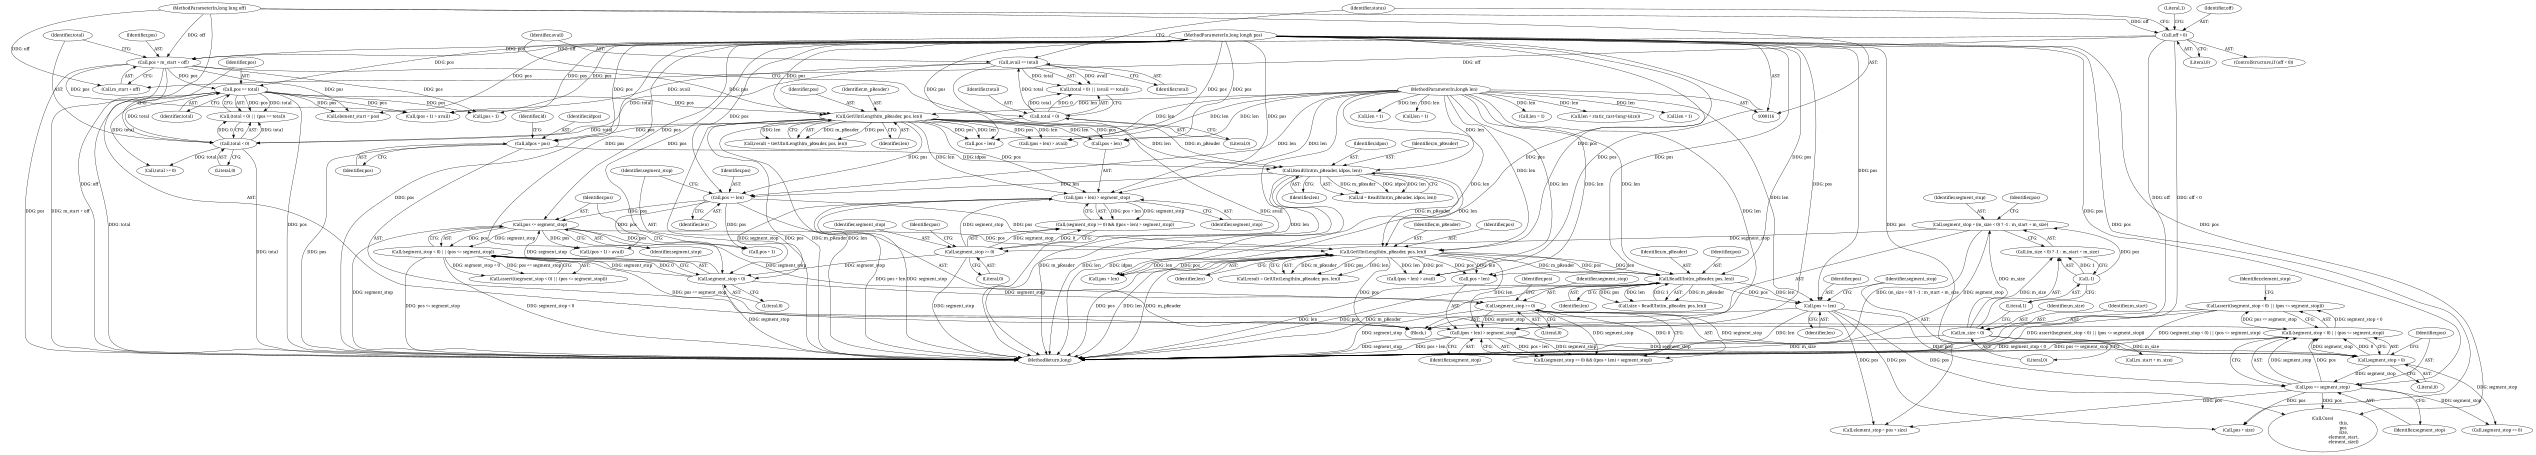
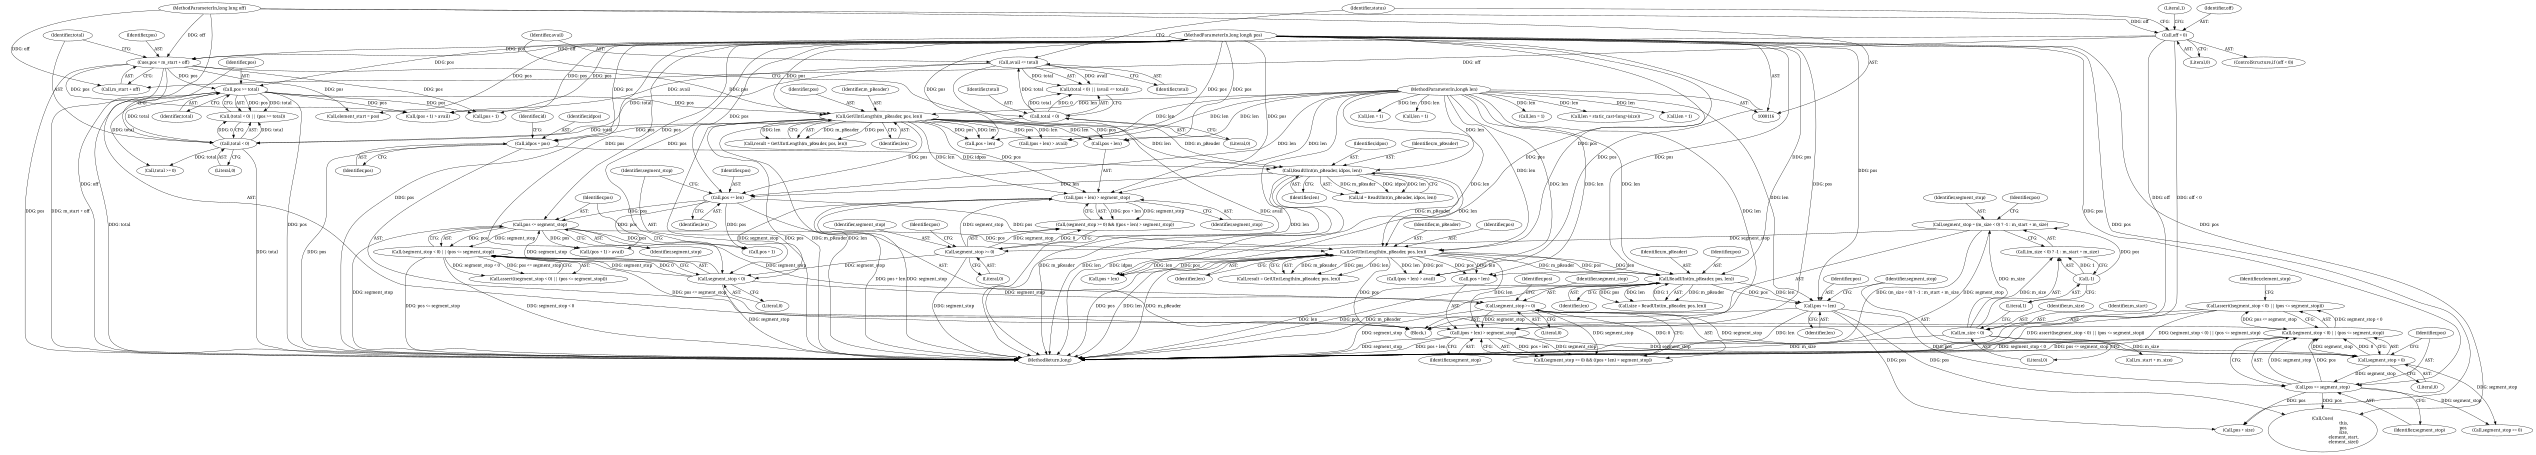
  digraph {
    fontname="Noto Serif"
    node [fontname="Noto Serif"]
    edge [fontname="Noto Serif"]
    n1 [label="(Call,assert((segment_stop < 0) || (pos <= segment_stop)))"]
    n2 [label="(Call,(segment_stop < 0) || (pos <= segment_stop))"]
    n3 [label="(Block,)"]
    n4 [label="(MethodReturn,long)"]
    n5 [label="(Call,segment_stop < 0)"]
    n6 [label="(Call,pos <= segment_stop)"]
    n7 [label="(Call,segment_stop >= 0)"]
    n8 [label="(Literal,0)"]
    n9 [label="(Call,pos + size)"]
-   n10 [label="(Call,element_stop = pos + size)"]
    n11 [label="(Call,Cues(\n                                    this,\n                                    pos,\n                                    size,\n                                    element_start,\n                                    element_size))"]
    n12 [label="(Identifier,segment_stop)"]
    n13 [label="(Call,segment_stop >= 0)"]
    n14 [label="(Call,(pos + len) > segment_stop)"]
    n15 [label="(Literal,0)"]
    n16 [label="(Call,(segment_stop >= 0) && ((pos + len) > segment_stop))"]
    n17 [label="(Identifier,segment_stop)"]
    n18 [label="(Call,segment_stop < 0)"]
    n19 [label="(Call,pos <= segment_stop)"]
    n20 [label="(Call,(segment_stop < 0) || (pos <= segment_stop))"]
    n21 [label="(Literal,0)"]
    n22 [label="(Call,GetUIntLength(m_pReader, pos, len))"]
    n23 [label="(Call,(pos + 1) > avail)"]
    n24 [label="(Call,pos + 1)"]
    n25 [label="(Identifier,segment_stop)"]
    n26 [label="(Call,assert((segment_stop < 0) || (pos <= segment_stop)))"]
    n27 [label="(Call,segment_stop >= 0)"]
    n28 [label="(Call,(pos + len) > segment_stop)"]
    n29 [label="(Call,(segment_stop >= 0) && ((pos + len) > segment_stop))"]
    n30 [label="(Literal,0)"]
    n31 [label="(Identifier,segment_stop)"]
    n32 [label="(Call,segment_stop = (m_size < 0) ? -1 : m_start + m_size)"]
    n33 [label="(Call,(m_size < 0) ? -1 : m_start + m_size)"]
    n34 [label="(Call,-1)"]
    n35 [label="(Literal,1)"]
    n36 [label="(Call,m_size < 0)"]
    n37 [label="(Literal,0)"]
    n38 [label="(Call,m_start + m_size)"]
    n39 [label="(Call,GetUIntLength(m_pReader, pos, len))"]
    n40 [label="(Call,pos += len)"]
    n41 [label="(Call,ReadUInt(m_pReader, idpos, len))"]
    n42 [label="(Call,idpos = pos)"]
    n43 [label="(Identifier,len)"]
    n44 [label="(Call,result = GetUIntLength(m_pReader, pos, len))"]
    n45 [label="(Call,pos + len)"]
    n46 [label="(Call,(pos + len) > avail)"]
    n47 [label="(Call,pos + len)"]
    n48 [label="(Identifier,len)"]
    n49 [label="(Identifier,len)"]
    n50 [label="(Call,id = ReadUInt(m_pReader, idpos, len))"]
    n51 [label="(Identifier,pos)"]
    n52 [label="(MethodParameterIn,long long& pos)"]
-   n53 [label="(Call,pos = m_start + off)"]
+   n53 [label="(Cues,pos = m_start + off)"]
    n54 [label="(Call,pos >= total)"]
    n55 [label="(Call,pos += len)"]
    n56 [label="(Call,ReadUInt(m_pReader, pos, len))"]
    n57 [label="(Call,element_start = pos)"]
    n58 [label="(Call,(pos + len) > avail)"]
    n59 [label="(Call,pos + len)"]
    n60 [label="(Call,(pos + 1) > avail)"]
    n61 [label="(Call,pos + len)"]
    n62 [label="(Call,pos + 1)"]
    1000116
    n64 [label="(Call,m_start + off)"]
    n65 [label="(Call,(total < 0) || (pos >= total))"]
    n66 [label="(Identifier,total)"]
    n67 [label="(Call,total >= 0)"]
    n68 [label="(Call,result = GetUIntLength(m_pReader, pos, len))"]
    n69 [label="(Identifier,len)"]
    n70 [label="(Identifier,len)"]
    n71 [label="(Identifier,len)"]
    n72 [label="(Call,size = ReadUInt(m_pReader, pos, len))"]
    n73 [label="(Call,off < 0)"]
    n74 [label="(Literal,0)"]
    n75 [label="(ControlStructure,if (off < 0))"]
    n76 [label="(MethodParameterIn,long long off)"]
    n77 [label="(Call,total < 0)"]
    n78 [label="(Literal,0)"]
    n79 [label="(Call,total < 0)"]
    n80 [label="(Call,avail <= total)"]
    n81 [label="(Literal,0)"]
    n82 [label="(Call,(total < 0) || (avail <= total))"]
    n83 [label="(Identifier,total)"]
    n84 [label="(MethodParameterIn,long& len)"]
    n85 [label="(Call,len = 1)"]
    n86 [label="(Call,len = static_cast<long>(size))"]
    n87 [label="(Call,len = 1)"]
    n88 [label="(Call,len = 1)"]
    n89 [label="(Call,len = 1)"]
    n90 [label="(Identifier,m_pReader)"]
    n91 [label="(Identifier,pos)"]
    n92 [label="(Identifier,segment_stop)"]
    n93 [label="(Identifier,pos)"]
    n94 [label="(Identifier,m_start)"]
    n95 [label="(Identifier,segment_stop)"]
    n96 [label="(Literal,1)"]
    n97 [label="(Identifier,pos)"]
    n98 [label="(Identifier,pos)"]
    n99 [label="(Identifier,pos)"]
    n100 [label="(Identifier,pos)"]
    n101 [label="(Identifier,avail)"]
    n102 [label="(Identifier,pos)"]
    n103 [label="(Identifier,m_pReader)"]
    n104 [label="(Identifier,idpos)"]
    n105 [label="(Identifier,segment_stop)"]
    n106 [label="(Identifier,pos)"]
    n107 [label="(Identifier,pos)"]
    n108 [label="(Identifier,id)"]
    n109 [label="(Identifier,total)"]
    n110 [label="(Identifier,element_stop)"]
    n111 [label="(Identifier,m_pReader)"]
    n112 [label="(Identifier,m_size)"]
    n113 [label="(Identifier,pos)"]
    n114 [label="(Identifier,off)"]
    n115 [label="(Identifier,pos)"]
    n116 [label="(Identifier,idpos)"]
    n117 [label="(Identifier,segment_stop)"]
    n118 [label="(Identifier,pos)"]
    n119 [label="(Identifier,segment_stop)"]
    n120 [label="(Identifier,total)"]
    n121 [label="(Identifier,m_pReader)"]
    n122 [label="(Identifier,status)"]
    n1 -> n2 [label="CFG: "]
    n1 -> n3 [label="AST: "]
    n1 -> n4 [label="DDG: (segment_stop < 0) || (pos <= segment_stop)"]
    n1 -> n4 [label="DDG: assert((segment_stop < 0) || (pos <= segment_stop))"]
    n2 -> n1 [label="AST: "]
    n2 -> n1 [label="DDG: segment_stop < 0"]
    n2 -> n1 [label="DDG: pos <= segment_stop"]
    n2 -> n4 [label="DDG: pos <= segment_stop"]
    n2 -> n4 [label="DDG: segment_stop < 0"]
    n2 -> n5 [label="CFG: "]
    n2 -> n6 [label="CFG: "]
    n5 -> n2 [label="AST: "]
    n5 -> n2 [label="DDG: segment_stop"]
    n5 -> n2 [label="DDG: 0"]
    n5 -> n6 [label="DDG: segment_stop"]
    n5 -> n7 [label="DDG: segment_stop"]
    n5 -> n8 [label="CFG: "]
    n6 -> n2 [label="AST: "]
    n6 -> n2 [label="DDG: pos"]
    n6 -> n2 [label="DDG: segment_stop"]
    n6 -> n7 [label="DDG: segment_stop"]
    n6 -> n9 [label="DDG: pos"]
-   n6 -> n10 [label="DDG: pos"]
    n6 -> n11 [label="DDG: pos"]
    n6 -> n12 [label="CFG: "]
    n8 -> n5 [label="AST: "]
    n12 -> n6 [label="AST: "]
    n13 -> n4 [label="DDG: segment_stop"]
    n13 -> n5 [label="DDG: segment_stop"]
    n13 -> n14 [label="DDG: segment_stop"]
    n13 -> n15 [label="CFG: "]
    n13 -> n16 [label="AST: "]
    n13 -> n16 [label="DDG: segment_stop"]
    n13 -> n16 [label="DDG: 0"]
    n14 -> n4 [label="DDG: pos + len"]
    n14 -> n4 [label="DDG: segment_stop"]
    n14 -> n5 [label="DDG: segment_stop"]
    n14 -> n16 [label="AST: "]
    n14 -> n16 [label="DDG: pos + len"]
    n14 -> n16 [label="DDG: segment_stop"]
    n14 -> n17 [label="CFG: "]
    n15 -> n13 [label="AST: "]
    n16 -> n13 [label="CFG: "]
    n16 -> n14 [label="CFG: "]
    n17 -> n14 [label="AST: "]
    n18 -> n4 [label="DDG: segment_stop"]
    n18 -> n13 [label="DDG: segment_stop"]
    n18 -> n19 [label="DDG: segment_stop"]
    n18 -> n20 [label="AST: "]
    n18 -> n20 [label="DDG: segment_stop"]
    n18 -> n20 [label="DDG: 0"]
    n18 -> n21 [label="CFG: "]
    n19 -> n4 [label="DDG: segment_stop"]
    n19 -> n13 [label="DDG: segment_stop"]
    n19 -> n20 [label="AST: "]
    n19 -> n20 [label="DDG: pos"]
    n19 -> n20 [label="DDG: segment_stop"]
    n19 -> n22 [label="DDG: pos"]
    n19 -> n23 [label="DDG: pos"]
    n19 -> n24 [label="DDG: pos"]
    n19 -> n25 [label="CFG: "]
    n20 -> n2 [label="DDG: pos <= segment_stop"]
    n20 -> n4 [label="DDG: pos <= segment_stop"]
    n20 -> n4 [label="DDG: segment_stop < 0"]
    n20 -> n18 [label="CFG: "]
    n20 -> n19 [label="CFG: "]
    n20 -> n26 [label="AST: "]
    n20 -> n26 [label="DDG: segment_stop < 0"]
    n20 -> n26 [label="DDG: pos <= segment_stop"]
    n21 -> n18 [label="AST: "]
    n22 -> n4 [label="DDG: m_pReader"]
    n22 -> n4 [label="DDG: len"]
    n22 -> n4 [label="DDG: pos"]
    n22 -> n14 [label="DDG: pos"]
    n22 -> n14 [label="DDG: len"]
    n22 -> n56 [label="DDG: m_pReader"]
    n22 -> n56 [label="DDG: pos"]
    n22 -> n56 [label="DDG: len"]
    n22 -> n58 [label="DDG: pos"]
    n22 -> n58 [label="DDG: len"]
    n22 -> n59 [label="DDG: pos"]
    n22 -> n59 [label="DDG: len"]
    n22 -> n61 [label="DDG: pos"]
    n22 -> n61 [label="DDG: len"]
    n22 -> n68 [label="AST: "]
    n22 -> n68 [label="DDG: m_pReader"]
    n22 -> n68 [label="DDG: pos"]
    n22 -> n68 [label="DDG: len"]
    n22 -> n69 [label="CFG: "]
    n25 -> n19 [label="AST: "]
    n26 -> n20 [label="CFG: "]
    n27 -> n4 [label="DDG: segment_stop"]
    n27 -> n18 [label="DDG: segment_stop"]
    n27 -> n28 [label="DDG: segment_stop"]
    n27 -> n29 [label="AST: "]
    n27 -> n29 [label="DDG: segment_stop"]
    n27 -> n29 [label="DDG: 0"]
    n27 -> n30 [label="CFG: "]
    n28 -> n4 [label="DDG: segment_stop"]
    n28 -> n4 [label="DDG: pos + len"]
    n28 -> n18 [label="DDG: segment_stop"]
    n28 -> n29 [label="AST: "]
    n28 -> n29 [label="DDG: pos + len"]
    n28 -> n29 [label="DDG: segment_stop"]
    n28 -> n31 [label="CFG: "]
    n29 -> n27 [label="CFG: "]
    n29 -> n28 [label="CFG: "]
    n30 -> n27 [label="AST: "]
    n31 -> n28 [label="AST: "]
    n32 -> n3 [label="AST: "]
    n32 -> n4 [label="DDG: (m_size < 0) ? -1 : m_start + m_size"]
    n32 -> n4 [label="DDG: segment_stop"]
    n32 -> n27 [label="DDG: segment_stop"]
    n32 -> n33 [label="CFG: "]
    n33 -> n32 [label="AST: "]
    n33 -> n34 [label="CFG: "]
    n34 -> n32 [label="DDG: pos"]
    n34 -> n33 [label="AST: "]
    n34 -> n33 [label="DDG: 1"]
    n34 -> n35 [label="CFG: "]
    n35 -> n34 [label="AST: "]
    n35 -> n36 [label="CFG: "]
    n36 -> n4 [label="DDG: m_size"]
    n36 -> n32 [label="DDG: m_size"]
    n36 -> n33 [label="AST: "]
    n36 -> n33 [label="DDG: m_size"]
    n36 -> n37 [label="CFG: "]
    n36 -> n38 [label="DDG: m_size"]
    n37 -> n36 [label="AST: "]
    n39 -> n4 [label="DDG: m_pReader"]
    n39 -> n4 [label="DDG: len"]
    n39 -> n4 [label="DDG: pos"]
    n39 -> n28 [label="DDG: pos"]
    n39 -> n28 [label="DDG: len"]
    n39 -> n40 [label="DDG: pos"]
    n39 -> n41 [label="DDG: m_pReader"]
    n39 -> n41 [label="DDG: len"]
    n39 -> n42 [label="DDG: pos"]
    n39 -> n43 [label="CFG: "]
    n39 -> n44 [label="AST: "]
    n39 -> n44 [label="DDG: m_pReader"]
    n39 -> n44 [label="DDG: pos"]
    n39 -> n44 [label="DDG: len"]
    n39 -> n45 [label="DDG: pos"]
    n39 -> n45 [label="DDG: len"]
    n39 -> n46 [label="DDG: pos"]
    n39 -> n46 [label="DDG: len"]
    n39 -> n47 [label="DDG: pos"]
    n39 -> n47 [label="DDG: len"]
    n40 -> n3 [label="AST: "]
    n40 -> n19 [label="DDG: pos"]
    n40 -> n22 [label="DDG: pos"]
    n40 -> n23 [label="DDG: pos"]
    n40 -> n24 [label="DDG: pos"]
    n40 -> n48 [label="CFG: "]
    n41 -> n4 [label="DDG: idpos"]
    n41 -> n4 [label="DDG: len"]
    n41 -> n4 [label="DDG: m_pReader"]
    n41 -> n22 [label="DDG: m_pReader"]
    n41 -> n22 [label="DDG: len"]
    n41 -> n40 [label="DDG: len"]
    n41 -> n49 [label="CFG: "]
    n41 -> n50 [label="AST: "]
    n41 -> n50 [label="DDG: m_pReader"]
    n41 -> n50 [label="DDG: idpos"]
    n41 -> n50 [label="DDG: len"]
    n42 -> n3 [label="AST: "]
    n42 -> n4 [label="DDG: pos"]
    n42 -> n41 [label="DDG: idpos"]
    n42 -> n51 [label="CFG: "]
    n43 -> n39 [label="AST: "]
    n44 -> n39 [label="CFG: "]
    n47 -> n28 [label="AST: "]
    n48 -> n40 [label="AST: "]
    n49 -> n41 [label="AST: "]
    n50 -> n41 [label="CFG: "]
    n51 -> n42 [label="AST: "]
    n52 -> n4 [label="DDG: pos"]
    n52 -> n6 [label="DDG: pos"]
    n52 -> n9 [label="DDG: pos"]
-   n52 -> n10 [label="DDG: pos"]
    n52 -> n11 [label="DDG: pos"]
    n52 -> n14 [label="DDG: pos"]
    n52 -> n19 [label="DDG: pos"]
    n52 -> n22 [label="DDG: pos"]
    n52 -> n23 [label="DDG: pos"]
    n52 -> n24 [label="DDG: pos"]
    n52 -> n28 [label="DDG: pos"]
    n52 -> n39 [label="DDG: pos"]
    n52 -> n40 [label="DDG: pos"]
    n52 -> n42 [label="DDG: pos"]
    n52 -> n45 [label="DDG: pos"]
    n52 -> n46 [label="DDG: pos"]
    n52 -> n47 [label="DDG: pos"]
    n52 -> n53 [label="DDG: pos"]
    n52 -> n54 [label="DDG: pos"]
    n52 -> n55 [label="DDG: pos"]
    n52 -> n56 [label="DDG: pos"]
    n52 -> n57 [label="DDG: pos"]
    n52 -> n58 [label="DDG: pos"]
    n52 -> n59 [label="DDG: pos"]
    n52 -> n60 [label="DDG: pos"]
    n52 -> n61 [label="DDG: pos"]
    n52 -> n62 [label="DDG: pos"]
    n52 -> 1000116 [label="AST: "]
    n53 -> n3 [label="AST: "]
    n53 -> n4 [label="DDG: pos"]
    n53 -> n4 [label="DDG: m_start + off"]
    n53 -> n39 [label="DDG: pos"]
    n53 -> n54 [label="DDG: pos"]
    n53 -> n57 [label="DDG: pos"]
    n53 -> n60 [label="DDG: pos"]
    n53 -> n62 [label="DDG: pos"]
    n53 -> n64 [label="CFG: "]
    n54 -> n4 [label="DDG: total"]
    n54 -> n4 [label="DDG: pos"]
    n54 -> n39 [label="DDG: pos"]
-   n54 -> n57 [label="DDG: pos"]
    n54 -> n60 [label="DDG: pos"]
    n54 -> n62 [label="DDG: pos"]
    n54 -> n65 [label="AST: "]
    n54 -> n65 [label="DDG: pos"]
    n54 -> n65 [label="DDG: total"]
    n54 -> n66 [label="CFG: "]
    n54 -> n67 [label="DDG: total"]
    n55 -> n3 [label="AST: "]
    n55 -> n4 [label="DDG: len"]
    n55 -> n6 [label="DDG: pos"]
    n55 -> n9 [label="DDG: pos"]
-   n55 -> n10 [label="DDG: pos"]
    n55 -> n11 [label="DDG: pos"]
    n55 -> n70 [label="CFG: "]
    n56 -> n4 [label="DDG: len"]
    n56 -> n4 [label="DDG: pos"]
    n56 -> n4 [label="DDG: m_pReader"]
    n56 -> n55 [label="DDG: len"]
    n56 -> n55 [label="DDG: pos"]
    n56 -> n71 [label="CFG: "]
    n56 -> n72 [label="AST: "]
    n56 -> n72 [label="DDG: m_pReader"]
    n56 -> n72 [label="DDG: pos"]
    n56 -> n72 [label="DDG: len"]
    n59 -> n14 [label="AST: "]
    n64 -> n53 [label="AST: "]
    n65 -> n54 [label="CFG: "]
    n65 -> n77 [label="CFG: "]
    n66 -> n54 [label="AST: "]
    n68 -> n22 [label="CFG: "]
    n69 -> n22 [label="AST: "]
    n70 -> n55 [label="AST: "]
    n71 -> n56 [label="AST: "]
    n72 -> n56 [label="DDG: 1"]
    n73 -> n4 [label="DDG: off < 0"]
    n73 -> n4 [label="DDG: off"]
    n73 -> n53 [label="DDG: off"]
    n73 -> n64 [label="DDG: off"]
    n73 -> n74 [label="CFG: "]
    n73 -> n75 [label="AST: "]
    n74 -> n73 [label="AST: "]
    n76 -> n4 [label="DDG: off"]
    n76 -> n53 [label="DDG: off"]
    n76 -> 1000116 [label="AST: "]
    n76 -> n64 [label="DDG: off"]
    n76 -> n73 [label="DDG: off"]
    n77 -> n4 [label="DDG: total"]
    n77 -> n54 [label="DDG: total"]
    n77 -> n65 [label="AST: "]
    n77 -> n65 [label="DDG: total"]
    n77 -> n65 [label="DDG: 0"]
    n77 -> n67 [label="DDG: total"]
    n77 -> n78 [label="CFG: "]
    n78 -> n77 [label="AST: "]
    n79 -> n77 [label="DDG: total"]
    n79 -> n80 [label="DDG: total"]
    n79 -> n81 [label="CFG: "]
    n79 -> n82 [label="AST: "]
    n79 -> n82 [label="DDG: total"]
    n79 -> n82 [label="DDG: 0"]
    n80 -> n4 [label="DDG: avail"]
    n80 -> n60 [label="DDG: avail"]
    n80 -> n77 [label="DDG: total"]
    n80 -> n82 [label="AST: "]
    n80 -> n82 [label="DDG: avail"]
    n80 -> n82 [label="DDG: total"]
    n80 -> n83 [label="CFG: "]
    n81 -> n79 [label="AST: "]
    n82 -> n79 [label="CFG: "]
    n83 -> n80 [label="AST: "]
    n84 -> n4 [label="DDG: len"]
    n84 -> n14 [label="DDG: len"]
    n84 -> n22 [label="DDG: len"]
    n84 -> n28 [label="DDG: len"]
    n84 -> n39 [label="DDG: len"]
    n84 -> n40 [label="DDG: len"]
    n84 -> n41 [label="DDG: len"]
    n84 -> n45 [label="DDG: len"]
    n84 -> n46 [label="DDG: len"]
    n84 -> n47 [label="DDG: len"]
    n84 -> n55 [label="DDG: len"]
    n84 -> n56 [label="DDG: len"]
    n84 -> n58 [label="DDG: len"]
    n84 -> n59 [label="DDG: len"]
    n84 -> n61 [label="DDG: len"]
    n84 -> 1000116 [label="AST: "]
    n84 -> n85 [label="DDG: len"]
    n84 -> n86 [label="DDG: len"]
    n84 -> n87 [label="DDG: len"]
    n84 -> n88 [label="DDG: len"]
    n84 -> n89 [label="DDG: len"]
    n90 -> n22 [label="AST: "]
    n91 -> n56 [label="AST: "]
    n92 -> n27 [label="AST: "]
    n93 -> n13 [label="CFG: "]
    n94 -> n36 [label="AST: "]
    n95 -> n32 [label="AST: "]
    n96 -> n73 [label="CFG: "]
    n97 -> n39 [label="AST: "]
    n98 -> n55 [label="AST: "]
    n99 -> n54 [label="AST: "]
    n99 -> n77 [label="CFG: "]
    n100 -> n53 [label="AST: "]
    n101 -> n79 [label="CFG: "]
    n101 -> n80 [label="AST: "]
    n102 -> n32 [label="CFG: "]
    n103 -> n39 [label="AST: "]
    n104 -> n41 [label="AST: "]
    n105 -> n18 [label="AST: "]
    n105 -> n40 [label="CFG: "]
    n106 -> n5 [label="CFG: "]
    n106 -> n6 [label="AST: "]
    n107 -> n22 [label="AST: "]
    n108 -> n42 [label="CFG: "]
    n109 -> n53 [label="CFG: "]
    n109 -> n77 [label="AST: "]
    n110 -> n1 [label="CFG: "]
    n111 -> n41 [label="AST: "]
    n112 -> n36 [label="AST: "]
    n113 -> n40 [label="AST: "]
    n114 -> n73 [label="AST: "]
    n115 -> n27 [label="CFG: "]
    n116 -> n42 [label="AST: "]
    n117 -> n13 [label="AST: "]
    n118 -> n18 [label="CFG: "]
    n118 -> n19 [label="AST: "]
    n119 -> n5 [label="AST: "]
    n119 -> n55 [label="CFG: "]
    n120 -> n79 [label="AST: "]
    n121 -> n56 [label="AST: "]
    n122 -> n73 [label="CFG: "]
    n122 -> n80 [label="CFG: "]
  }
